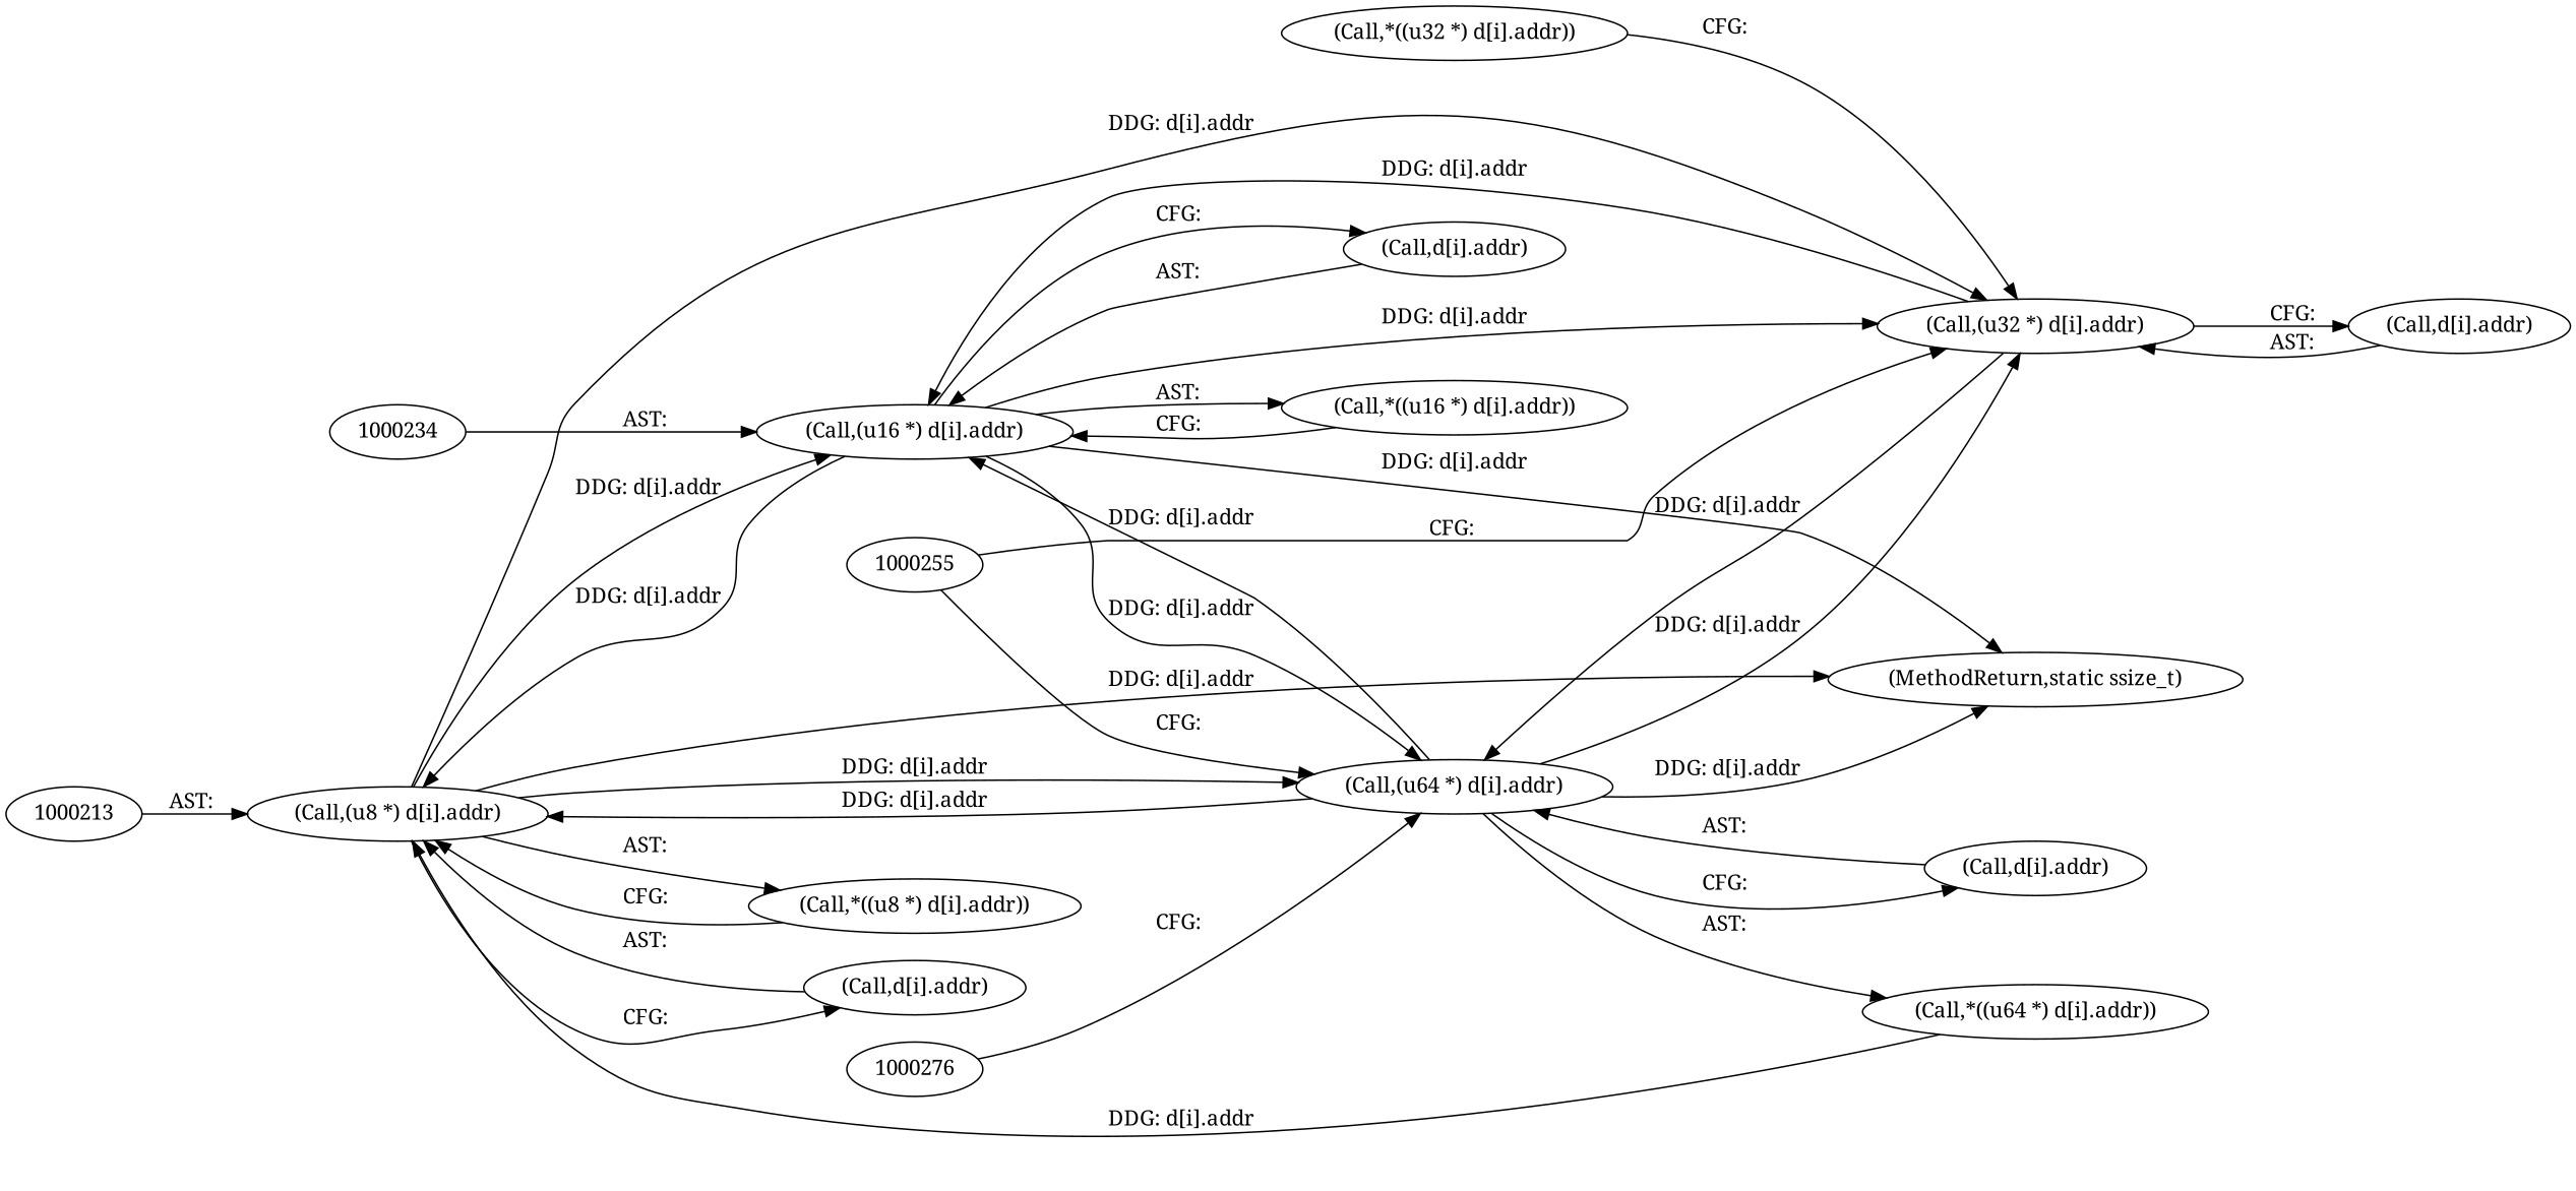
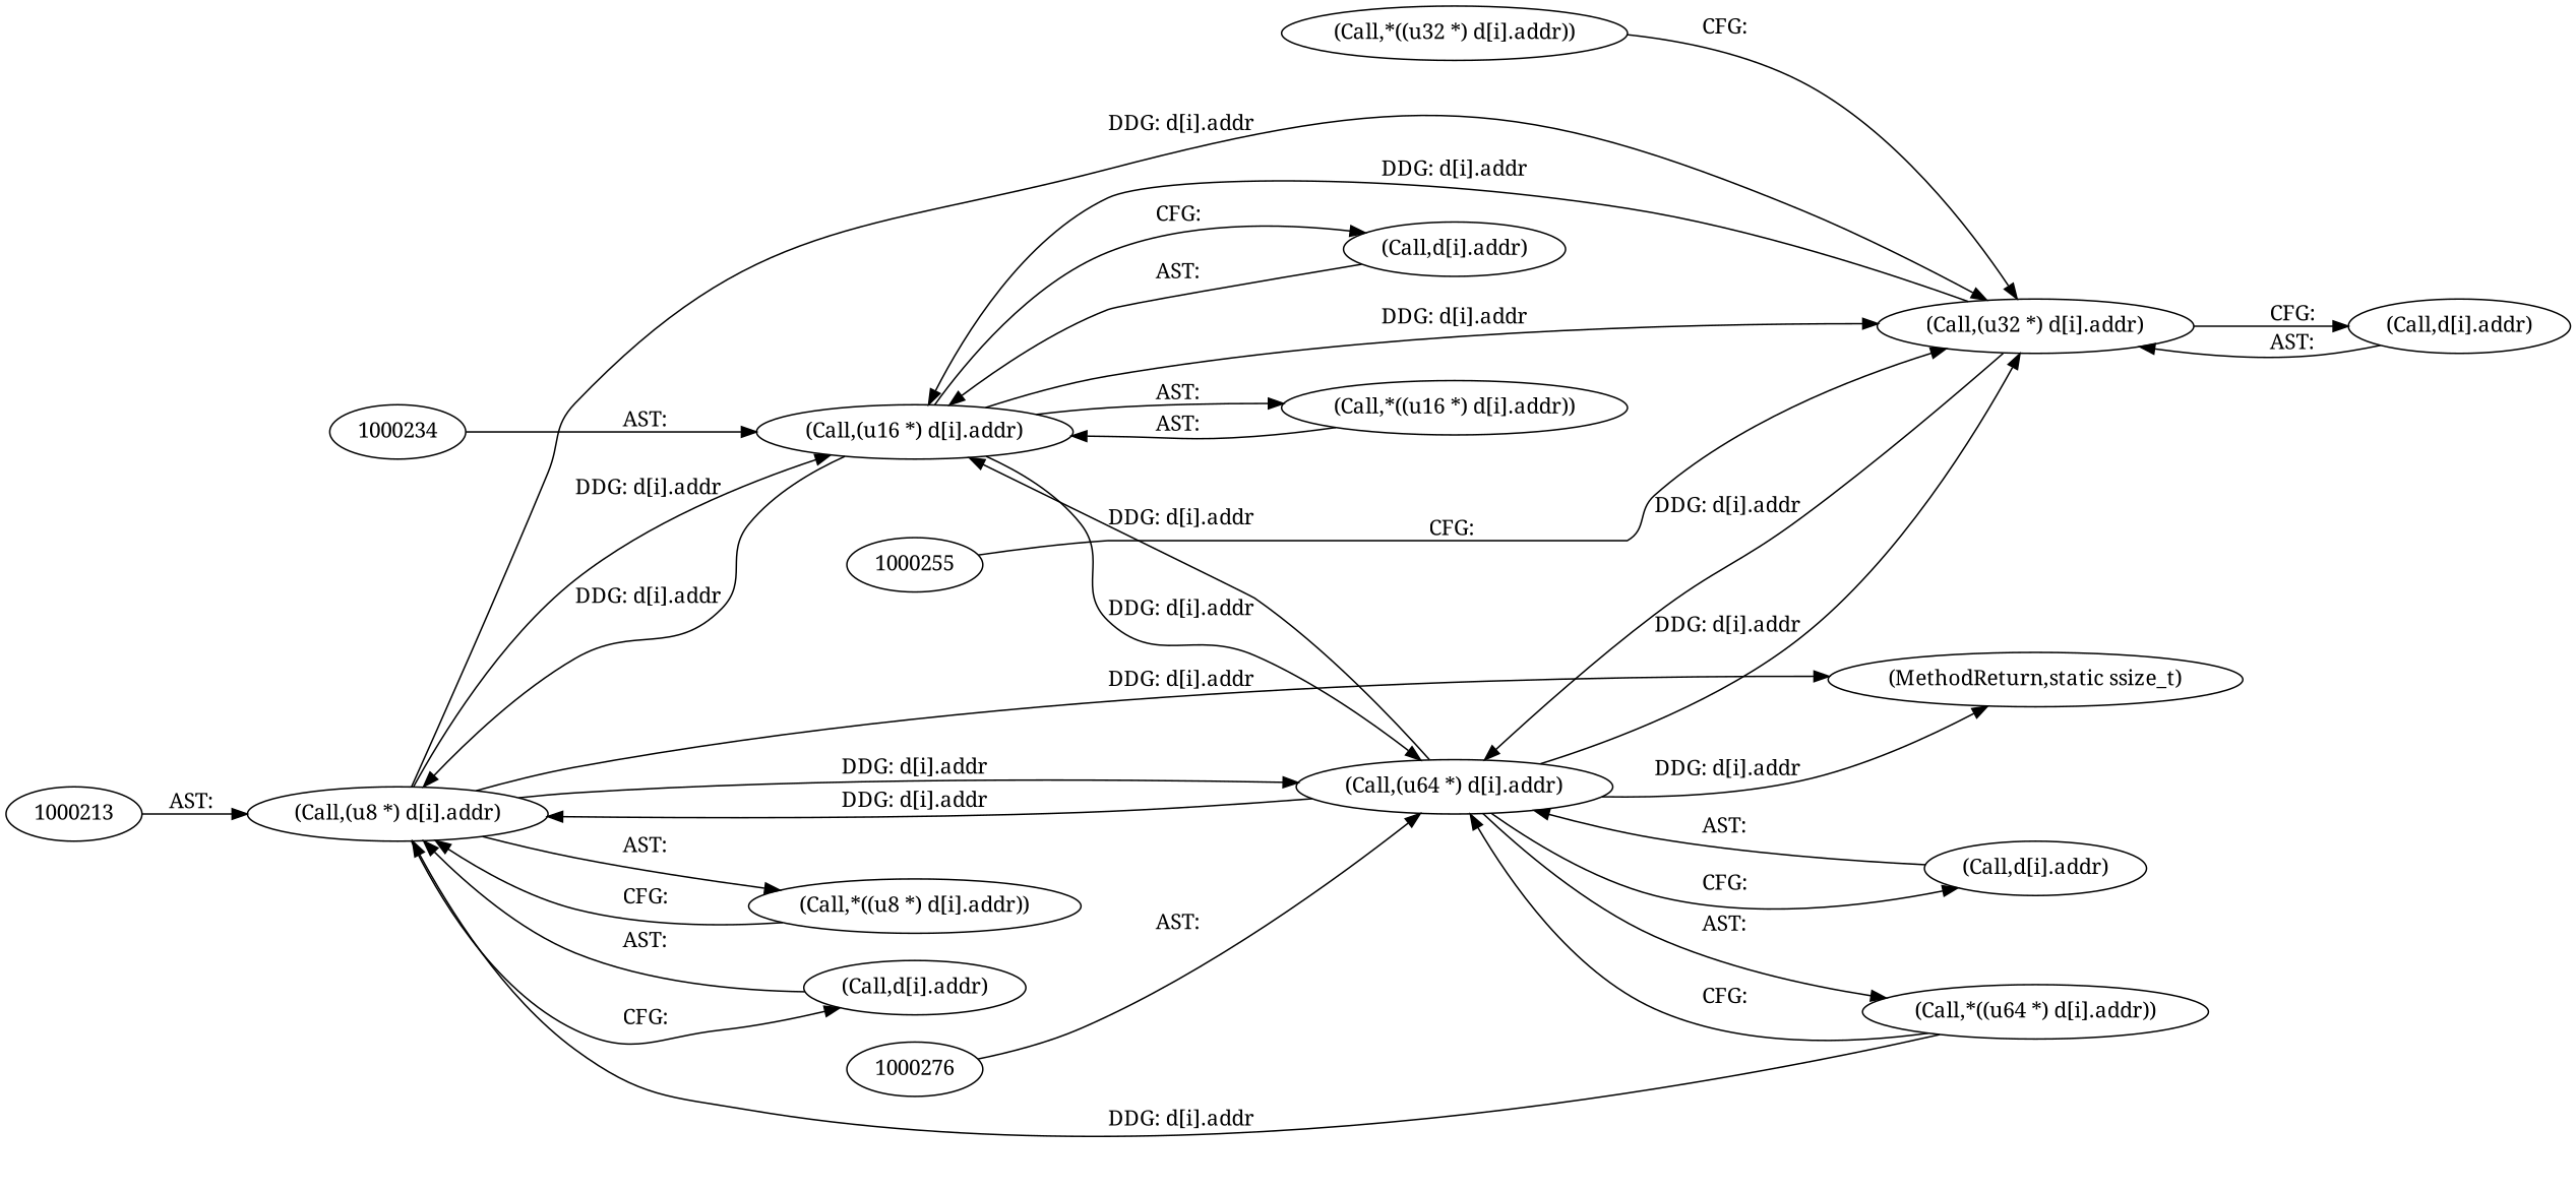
  digraph {
    fontname="Noto Serif"
    rankdir=LR
    node [fontname="Noto Serif"]
    edge [fontname="Noto Serif"]
    n1 [label="(Call,(u8 *) d[i].addr)"]
    n2 [label="(Call,(u16 *) d[i].addr)"]
    n3 [label="(Call,(u64 *) d[i].addr)"]
    n4 [label="(Call,(u32 *) d[i].addr)"]
    n5 [label="(MethodReturn,static ssize_t)"]
    n6 [label="(Call,*((u8 *) d[i].addr))"]
    n7 [label="(Call,d[i].addr)"]
    n8 [label="(Call,d[i].addr)"]
    n9 [label="(Call,*((u16 *) d[i].addr))"]
    n10 [label="(Call,*((u64 *) d[i].addr))"]
    n11 [label="(Call,d[i].addr)"]
    n12 [label="(Call,d[i].addr)"]
    n13 [label="(Call,*((u32 *) d[i].addr))"]
    1000213
    1000234
    1000276
    1000255
    n1 -> n2 [label="DDG: d[i].addr"]
    n1 -> n3 [label="DDG: d[i].addr"]
    n1 -> n4 [label="DDG: d[i].addr"]
    n1 -> n5 [label="DDG: d[i].addr"]
    n1 -> n6 [label="AST: "]
    n1 -> n7 [label="CFG: "]
    n2 -> n1 [label="DDG: d[i].addr"]
    n2 -> n3 [label="DDG: d[i].addr"]
    n2 -> n4 [label="DDG: d[i].addr"]
-   n2 -> n5 [label="DDG: d[i].addr"]
    n2 -> n8 [label="CFG: "]
    n2 -> n9 [label="AST: "]
    n3 -> n1 [label="DDG: d[i].addr"]
    n3 -> n2 [label="DDG: d[i].addr"]
    n3 -> n4 [label="DDG: d[i].addr"]
    n3 -> n5 [label="DDG: d[i].addr"]
    n3 -> n10 [label="AST: "]
    n3 -> n11 [label="CFG: "]
    n4 -> n2 [label="DDG: d[i].addr"]
    n4 -> n3 [label="DDG: d[i].addr"]
    n4 -> n12 [label="CFG: "]
    n6 -> n1 [label="CFG: "]
    n7 -> n1 [label="AST: "]
    n8 -> n2 [label="AST: "]
-   n9 -> n2 [label="CFG: "]
+   n9 -> n2 [label="AST: "]
    n10 -> n1 [label="DDG: d[i].addr"]
-   1000255 -> n3 [label="CFG: "]
+   n10 -> n3 [label="CFG: "]
    n11 -> n3 [label="AST: "]
    n12 -> n4 [label="AST: "]
    n13 -> n4 [label="CFG: "]
    1000213 -> n1 [label="AST: "]
    1000234 -> n2 [label="AST: "]
-   1000276 -> n3 [label="CFG: "]
+   1000276 -> n3 [label="AST: "]
    1000255 -> n4 [label="CFG: "]
  }
